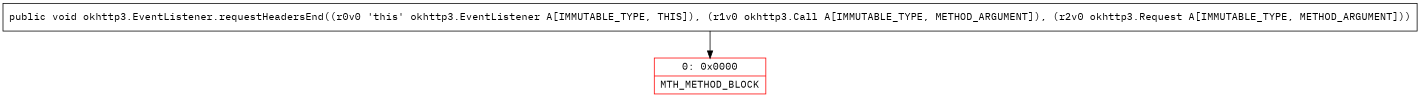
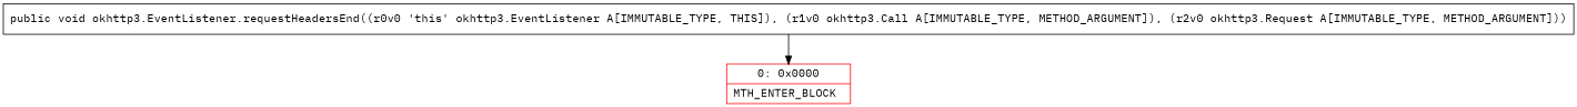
  digraph {
    fontname="IBM Plex Mono"
    node [shape=record fontname="IBM Plex Mono"]
-   n1 [color=red label="{0\:\ 0x0000|MTH_METHOD_BLOCK\l}"]
+   n1 [color=red label="{0\:\ 0x0000|MTH_ENTER_BLOCK\l}"]
    n2 [label="{public void okhttp3.EventListener.requestHeadersEnd((r0v0 'this' okhttp3.EventListener A[IMMUTABLE_TYPE, THIS]), (r1v0 okhttp3.Call A[IMMUTABLE_TYPE, METHOD_ARGUMENT]), (r2v0 okhttp3.Request A[IMMUTABLE_TYPE, METHOD_ARGUMENT])) }"]
    subgraph cluster_1 {
      label="R(0)"
    }
    n2 -> n1 [fontname="IBM Plex Mono"]
  }
